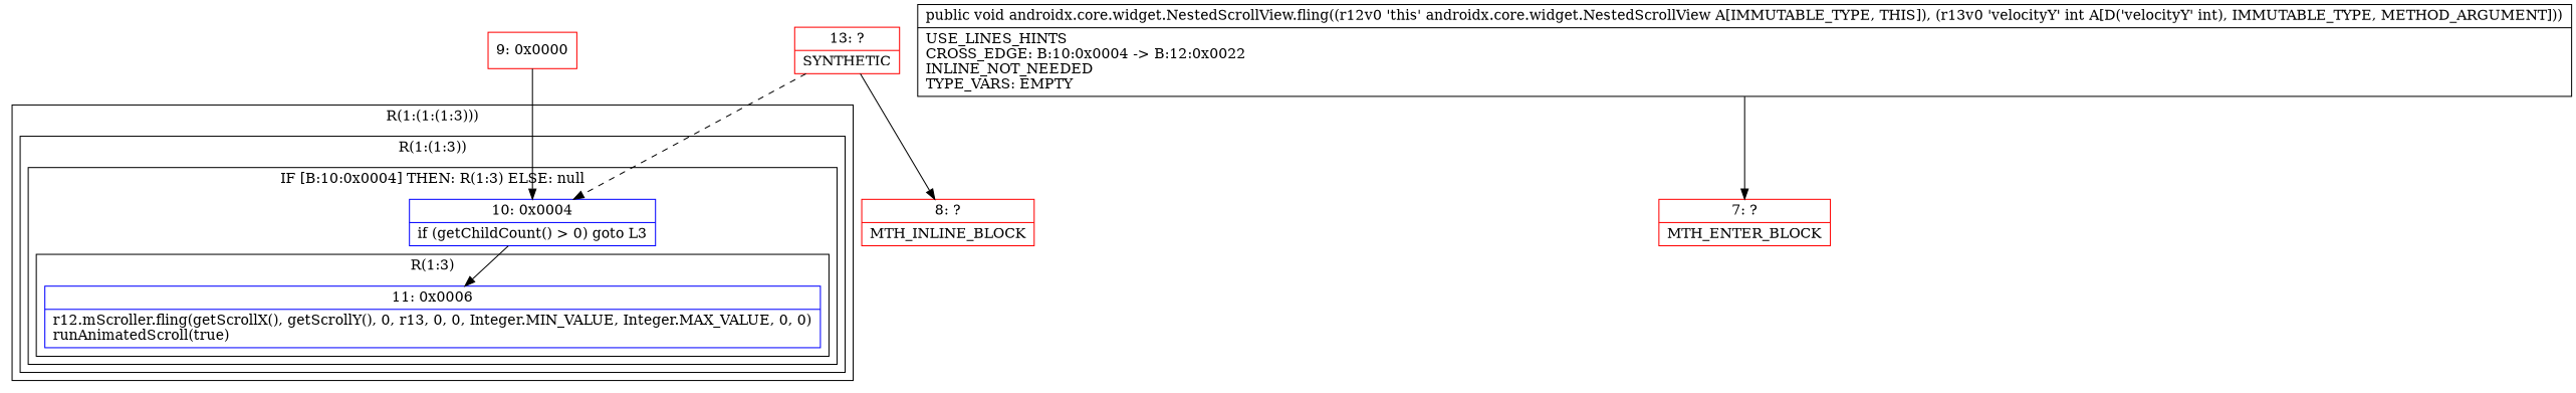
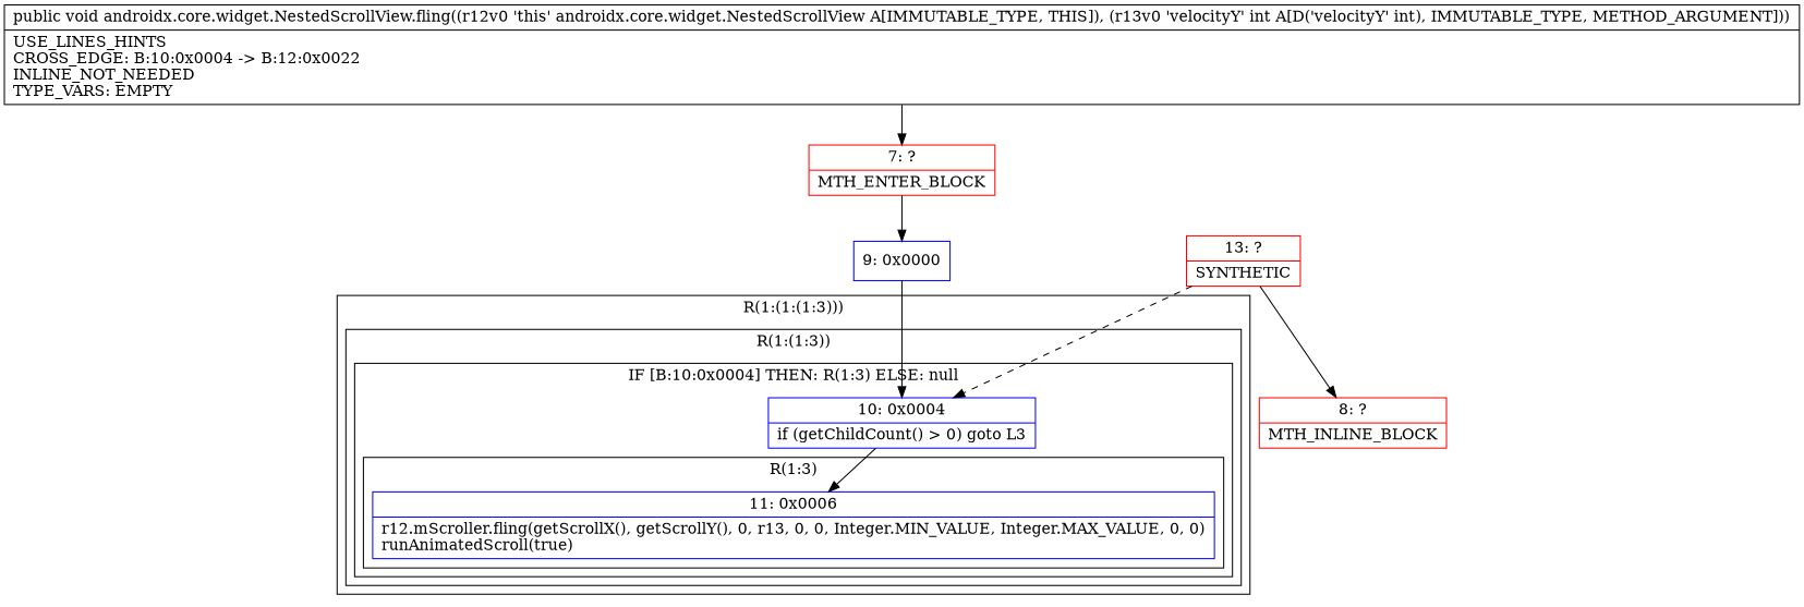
  digraph {
    node [color=red shape=record]
    n1 [color=blue label="{11\:\ 0x0006|r12.mScroller.fling(getScrollX(), getScrollY(), 0, r13, 0, 0, Integer.MIN_VALUE, Integer.MAX_VALUE, 0, 0)\lrunAnimatedScroll(true)\l}"]
    n2 [color=blue label="{10\:\ 0x0004|if (getChildCount() \> 0) goto L3\l}"]
    n3 [label="{13\:\ ?|SYNTHETIC\l}"]
    n4 [label="{8\:\ ?|MTH_INLINE_BLOCK\l}"]
    n5 [label="{7\:\ ?|MTH_ENTER_BLOCK\l}"]
-   n6 [label="{9\:\ 0x0000}"]
+   n6 [color=blue label="{9\:\ 0x0000}"]
    n7 [label="{public void androidx.core.widget.NestedScrollView.fling((r12v0 'this' androidx.core.widget.NestedScrollView A[IMMUTABLE_TYPE, THIS]), (r13v0 'velocityY' int A[D('velocityY' int), IMMUTABLE_TYPE, METHOD_ARGUMENT]))  | USE_LINES_HINTS\lCROSS_EDGE: B:10:0x0004 \-\> B:12:0x0022\lINLINE_NOT_NEEDED\lTYPE_VARS: EMPTY\l}" color=""]
    subgraph cluster_1 {
      label="R(1:(1:(1:3)))"
      subgraph cluster_2 {
        label="R(1:(1:3))"
        subgraph cluster_3 {
          label="IF [B:10:0x0004] THEN: R(1:3) ELSE: null"
          n2
          subgraph cluster_4 {
            label="R(1:3)"
            n1
          }
        }
      }
    }
    n2 -> n1
    n3 -> n2 [style=dashed]
    n3 -> n4
+   n5 -> n6
    n6 -> n2
    n7 -> n5
  }
